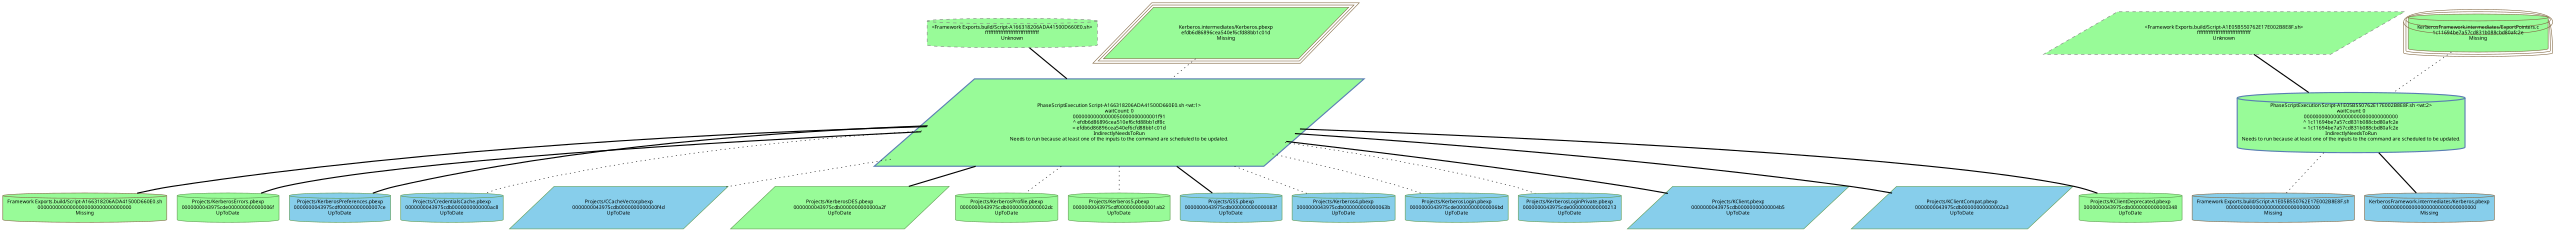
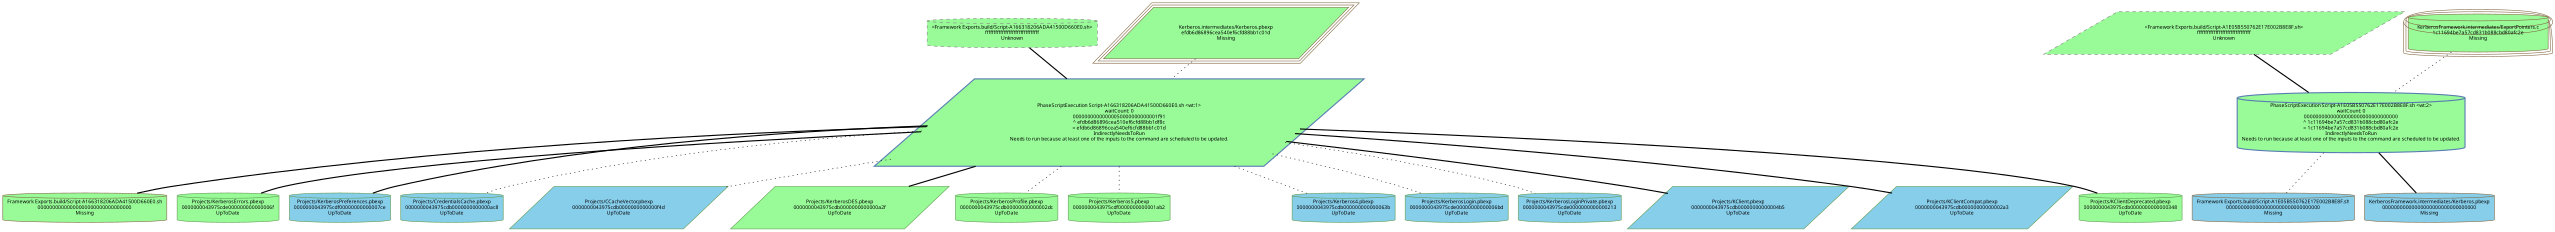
  digraph {
    concentrate=false
    node [color="0.3 0.5 0.6" fillcolor=palegreen fontname=Monaco fontsize=9 shape=cylinder style=filled]
    edge [arrowhead=none arrowtail=normal color=black style=bold]
    n1 [color="0.0 0.0 0.5" label="<Framework Exports.build/Script-A166318206ADA41500D660E0.sh>\nffffffffffffffffffffffffffffffff\nUnknown" style="filled,dashed"]
    n2 [color="0.6 0.5 0.7" label="PhaseScriptExecution Script-A166318206ADA41500D660E0.sh <wt:1>\nwaitCount: 0\n00000000000000050000000000001f91\n^ efdb6d86896cea510ef6cfd88bb1df8c\n= efdb6d86896cea540ef6cfd88bb1c01d\nIndirectlyNeedsToRun\nNeeds to run because at least one of the inputs to the command are scheduled to be updated." shape=parallelogram style="filled,bold"]
    n3 [color="0.1 0.5 0.5" label="Framework Exports.build/Script-A166318206ADA41500D660E0.sh\n00000000000000000000000000000000\nMissing"]
    n4 [label="Projects/KerberosErrors.pbexp\n0000000043975cde000000000000006f\nUpToDate"]
    n5 [fillcolor=skyblue label="Projects/KerberosPreferences.pbexp\n0000000043975cdf00000000000007ce\nUpToDate"]
    n6 [fillcolor=skyblue label="Projects/CredentialsCache.pbexp\n0000000043975cdb0000000000000ac8\nUpToDate"]
    n7 [fillcolor=skyblue label="Projects/CCacheVector.pbexp\n0000000043975cdb0000000000000f4d\nUpToDate" shape=parallelogram]
    n8 [label="Projects/KerberosDES.pbexp\n0000000043975cdb0000000000000a2f\nUpToDate" shape=parallelogram]
    n9 [label="Projects/KerberosProfile.pbexp\n0000000043975cdb00000000000002dc\nUpToDate"]
    n10 [label="Projects/Kerberos5.pbexp\n0000000043975cdf0000000000001ab2\nUpToDate"]
-   n11 [fillcolor=skyblue label="Projects/GSS.pbexp\n0000000043975cdb000000000000083f\nUpToDate"]
    n12 [fillcolor=skyblue label="Projects/Kerberos4.pbexp\n0000000043975cdb000000000000063b\nUpToDate"]
    n13 [fillcolor=skyblue label="Projects/KerberosLogin.pbexp\n0000000043975cde00000000000006bd\nUpToDate"]
    n14 [fillcolor=skyblue label="Projects/KerberosLoginPrivate.pbexp\n0000000043975cde0000000000000213\nUpToDate"]
    n15 [fillcolor=skyblue label="Projects/KClient.pbexp\n0000000043975cdb00000000000004b5\nUpToDate" shape=parallelogram]
    n16 [fillcolor=skyblue label="Projects/KClientCompat.pbexp\n0000000043975cdb00000000000002a3\nUpToDate" shape=parallelogram]
    n17 [label="Projects/KClientDeprecated.pbexp\n0000000043975cdb0000000000000348\nUpToDate"]
    n18 [color="0.1 0.5 0.5" label="Kerberos.intermediates/Kerberos.pbexp\nefdb6d86896cea540ef6cfd88bb1c01d\nMissing" peripheries=3 shape=parallelogram]
    n19 [color="0.0 0.0 0.5" label="<Framework Exports.build/Script-A1E05B550762E17E002B8E8F.sh>\nffffffffffffffffffffffffffffffff\nUnknown" shape=parallelogram style="filled,dashed"]
    n20 [color="0.6 0.5 0.7" label="PhaseScriptExecution Script-A1E05B550762E17E002B8E8F.sh <wt:2>\nwaitCount: 0\n00000000000000000000000000000000\n^ 1c11694be7a57cd831b088cbd80afc2e\n= 1c11694be7a57cd831b088cbd80afc2e\nIndirectlyNeedsToRun\nNeeds to run because at least one of the inputs to the command are scheduled to be updated." style="filled,bold"]
    n21 [color="0.1 0.5 0.5" fillcolor=skyblue label="Framework Exports.build/Script-A1E05B550762E17E002B8E8F.sh\n00000000000000000000000000000000\nMissing"]
    n22 [color="0.1 0.5 0.5" fillcolor=skyblue label="KerberosFramework.intermediates/Kerberos.pbexp\n00000000000000000000000000000000\nMissing"]
    n23 [color="0.1 0.5 0.5" label="KerberosFramework.intermediates/ExportPointers.c\n1c11694be7a57cd831b088cbd80afc2e\nMissing" peripheries=3]
    n1 -> n2
    n2 -> n3
    n2 -> n4
    n2 -> n5
    n2 -> n6 [style=dotted]
    n2 -> n7 [style=dotted]
    n2 -> n8
    n2 -> n9 [style=dotted]
    n2 -> n10 [style=dotted]
-   n2 -> n11
    n2 -> n12 [style=dotted]
    n2 -> n13 [style=dotted]
    n2 -> n14 [style=dotted]
    n2 -> n15
    n2 -> n16
    n2 -> n17
    n18 -> n2 [style=dotted]
    n19 -> n20
    n20 -> n21 [style=dotted]
    n20 -> n22
    n23 -> n20 [style=dotted]
  }
